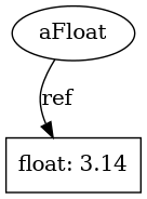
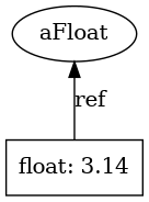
  digraph {
    fontname="DejaVu Serif"
    node [fontname="DejaVu Serif"]
    n1 [label=aFloat shape=ellipse]
    n2 [label="float: 3.14" shape=box]
-   n1 -> n2 [label=ref fontname="DejaVu Serif"]
+   n2 -> n1 [label=ref fontname="DejaVu Serif"]
  }
